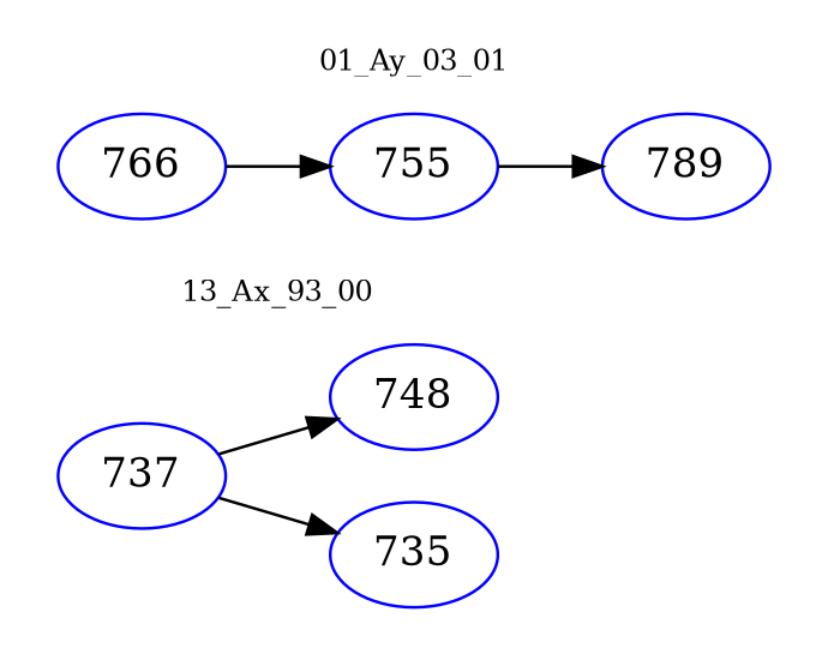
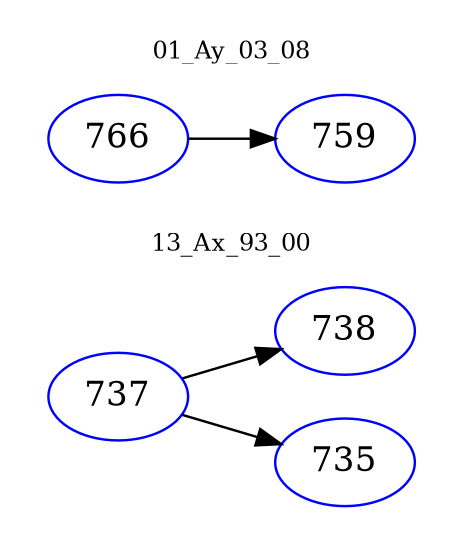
  digraph {
    rankdir=LR
    node [color=blue]
    edge [color=black]
    n1 [label=737]
    n2 [label=735]
-   n3 [label=748]
+   n3 [label=738]
    n4 [label=766]
-   n5 [label=755]
-   n6 [label=789]
+   n5 [label=759]
    subgraph cluster_1 {
      color=white
      fontsize=10
      label="13_Ax_93_00"
      n1
      n2
      n3
    }
    subgraph cluster_2 {
      color=white
      fontsize=10
-     label="01_Ay_03_01"
+     label="01_Ay_03_08"
      n4
      n5
-     n6
    }
    n1 -> n2
    n1 -> n3
    n4 -> n5
-   n5 -> n6
  }
